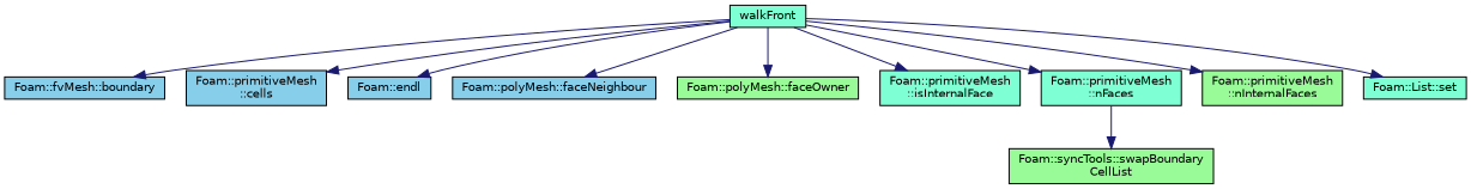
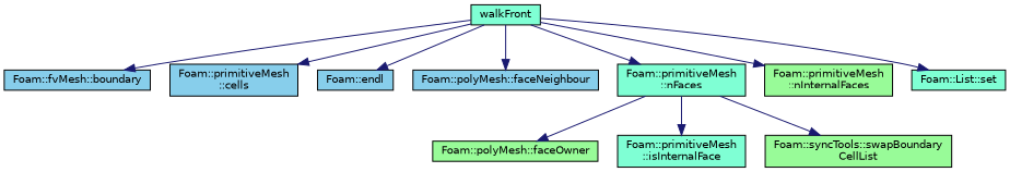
  digraph {
    rankdir=TB
    node [color=black fillcolor=aquamarine fontname=Helvetica fontsize=10 shape=record style=filled]
    edge [color=midnightblue fontname=Helvetica fontsize=10 labelfontname=Helvetica labelfontsize=10 style=solid]
    n1 [fontcolor=black height=0.2 label=walkFront width=0.4]
    n2 [fillcolor=skyblue height=0.2 label="Foam::fvMesh::boundary" width=0.4]
    n3 [fillcolor=skyblue height=0.2 label="Foam::primitiveMesh\l::cells" width=0.4]
    n4 [fillcolor=skyblue height=0.2 label="Foam::endl" width=0.4]
    n5 [fillcolor=skyblue height=0.2 label="Foam::polyMesh::faceNeighbour" width=0.4]
    n6 [fillcolor=palegreen height=0.2 label="Foam::polyMesh::faceOwner" width=0.4]
    n7 [height=0.2 label="Foam::primitiveMesh\l::isInternalFace" width=0.4]
    n8 [height=0.2 label="Foam::primitiveMesh\l::nFaces" width=0.4]
    n9 [fillcolor=palegreen height=0.2 label="Foam::primitiveMesh\l::nInternalFaces" width=0.4]
    n10 [height=0.2 label="Foam::List::set" width=0.4]
    n11 [fillcolor=palegreen height=0.2 label="Foam::syncTools::swapBoundary\lCellList" width=0.4]
    n1 -> n2
    n1 -> n3
    n1 -> n4
    n1 -> n5
-   n1 -> n6
-   n1 -> n7
+   n8 -> n6
+   n8 -> n7
    n1 -> n8
    n1 -> n9
    n1 -> n10
    n8 -> n11
  }
